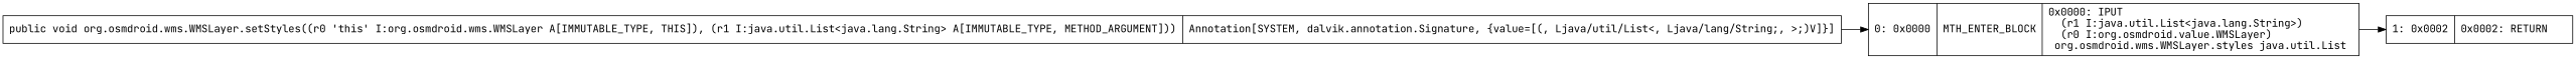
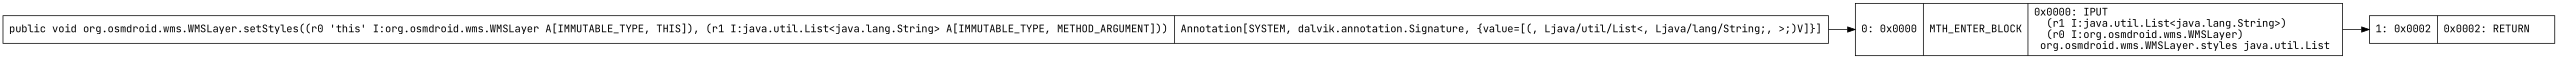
  digraph {
    rankdir=LR
    fontname="JetBrains Mono"
    node [shape=record fontname="JetBrains Mono"]
    edge [fontname="JetBrains Mono"]
-   n1 [label="{0\:\ 0x0000|MTH_ENTER_BLOCK\l|0x0000: IPUT  \l  (r1 I:java.util.List\<java.lang.String\>)\l  (r0 I:org.osmdroid.value.WMSLayer)\l org.osmdroid.wms.WMSLayer.styles java.util.List \l}"]
+   n1 [label="{0\:\ 0x0000|MTH_ENTER_BLOCK\l|0x0000: IPUT  \l  (r1 I:java.util.List\<java.lang.String\>)\l  (r0 I:org.osmdroid.wms.WMSLayer)\l org.osmdroid.wms.WMSLayer.styles java.util.List \l}"]
    n2 [label="{1\:\ 0x0002|0x0002: RETURN   \l}"]
    n3 [label="{public void org.osmdroid.wms.WMSLayer.setStyles((r0 'this' I:org.osmdroid.wms.WMSLayer A[IMMUTABLE_TYPE, THIS]), (r1 I:java.util.List\<java.lang.String\> A[IMMUTABLE_TYPE, METHOD_ARGUMENT]))  | Annotation[SYSTEM, dalvik.annotation.Signature, \{value=[(, Ljava\/util\/List\<, Ljava\/lang\/String;, \>;)V]\}]\l}"]
    n1 -> n2
    n3 -> n1
  }
